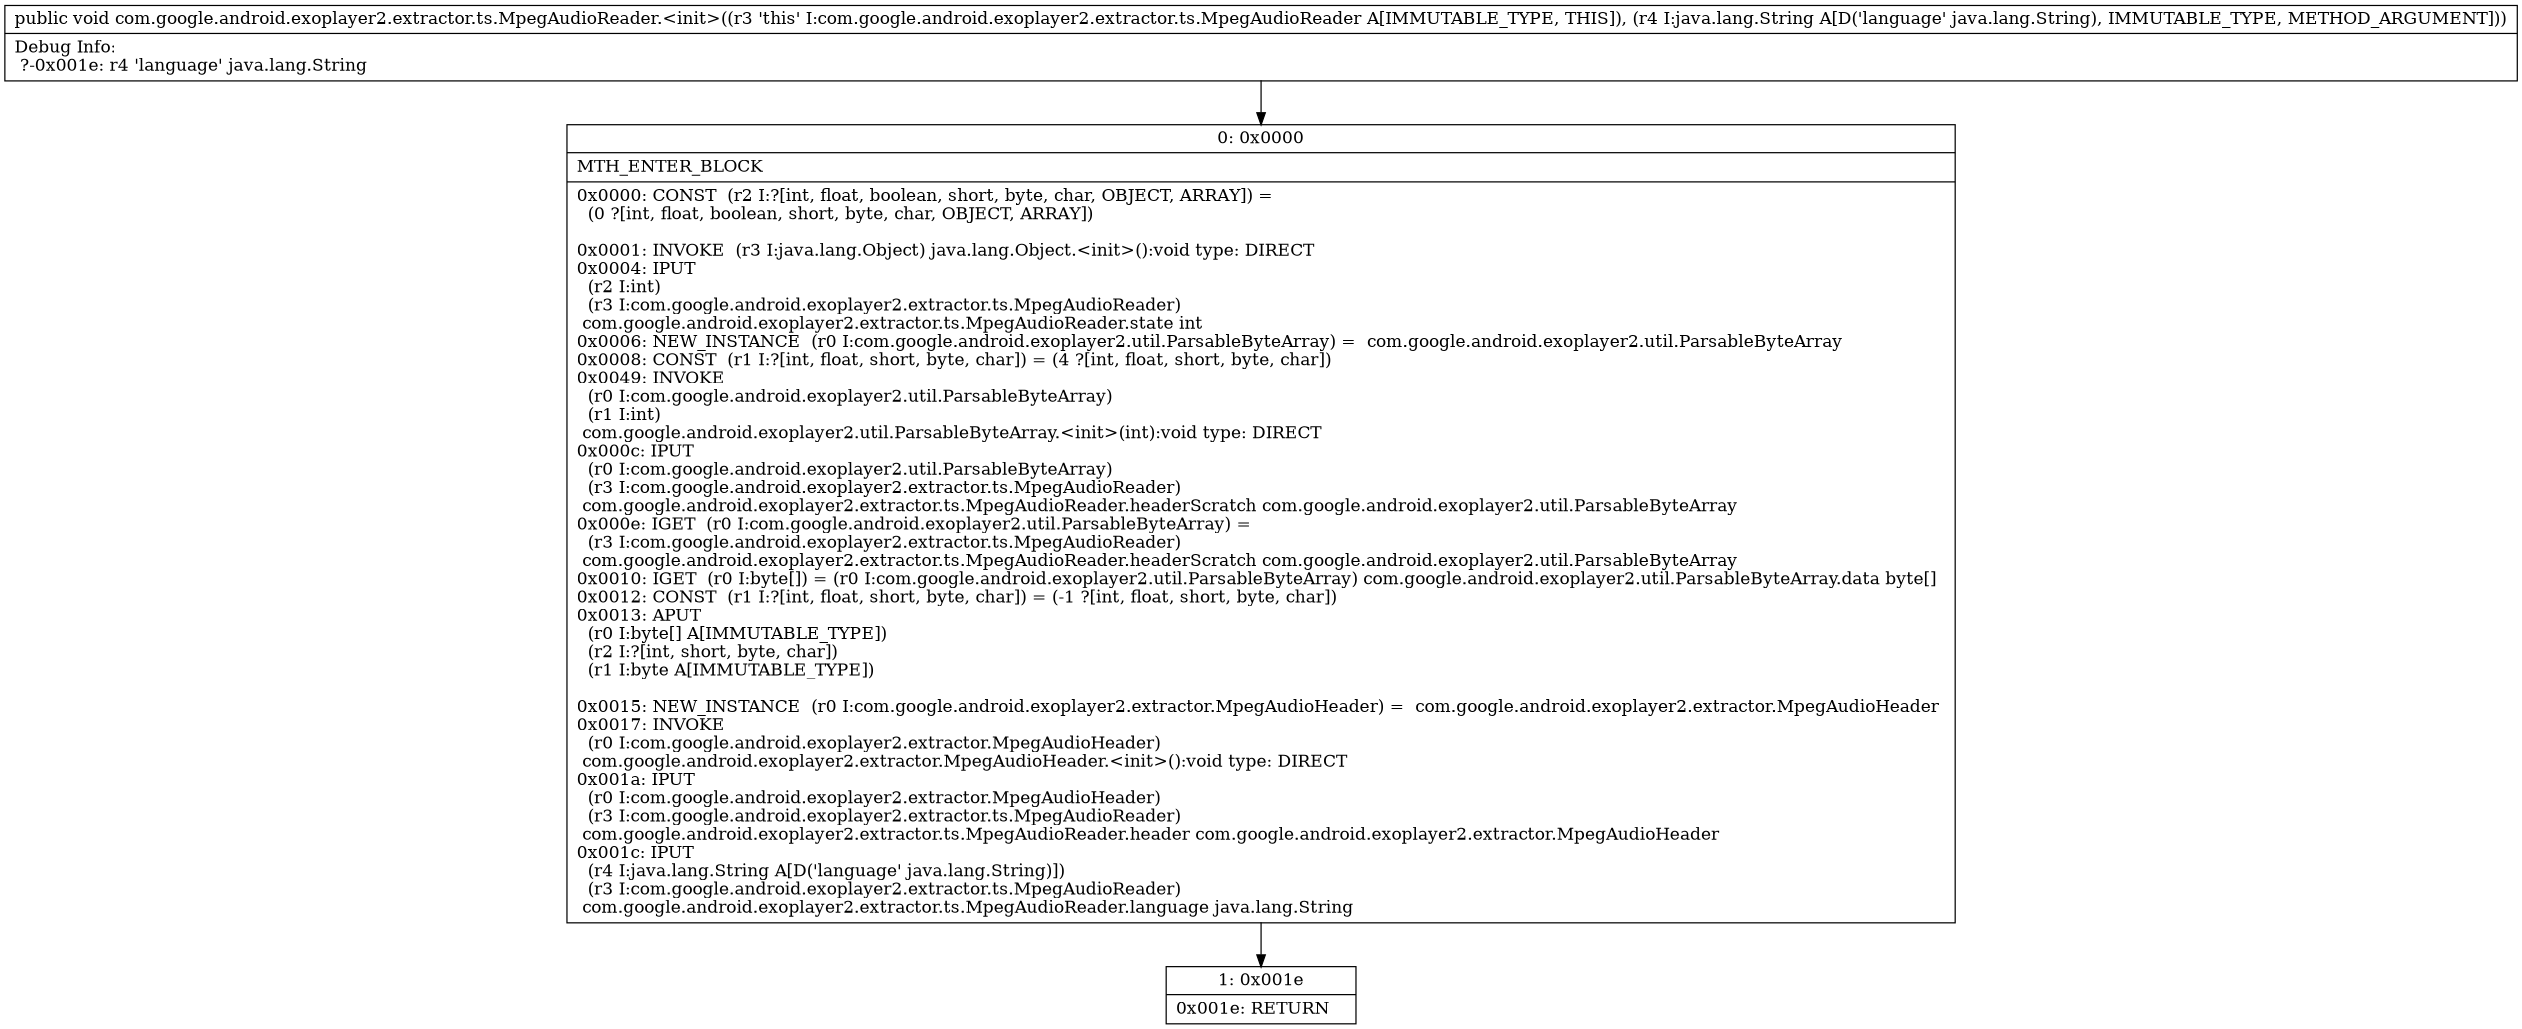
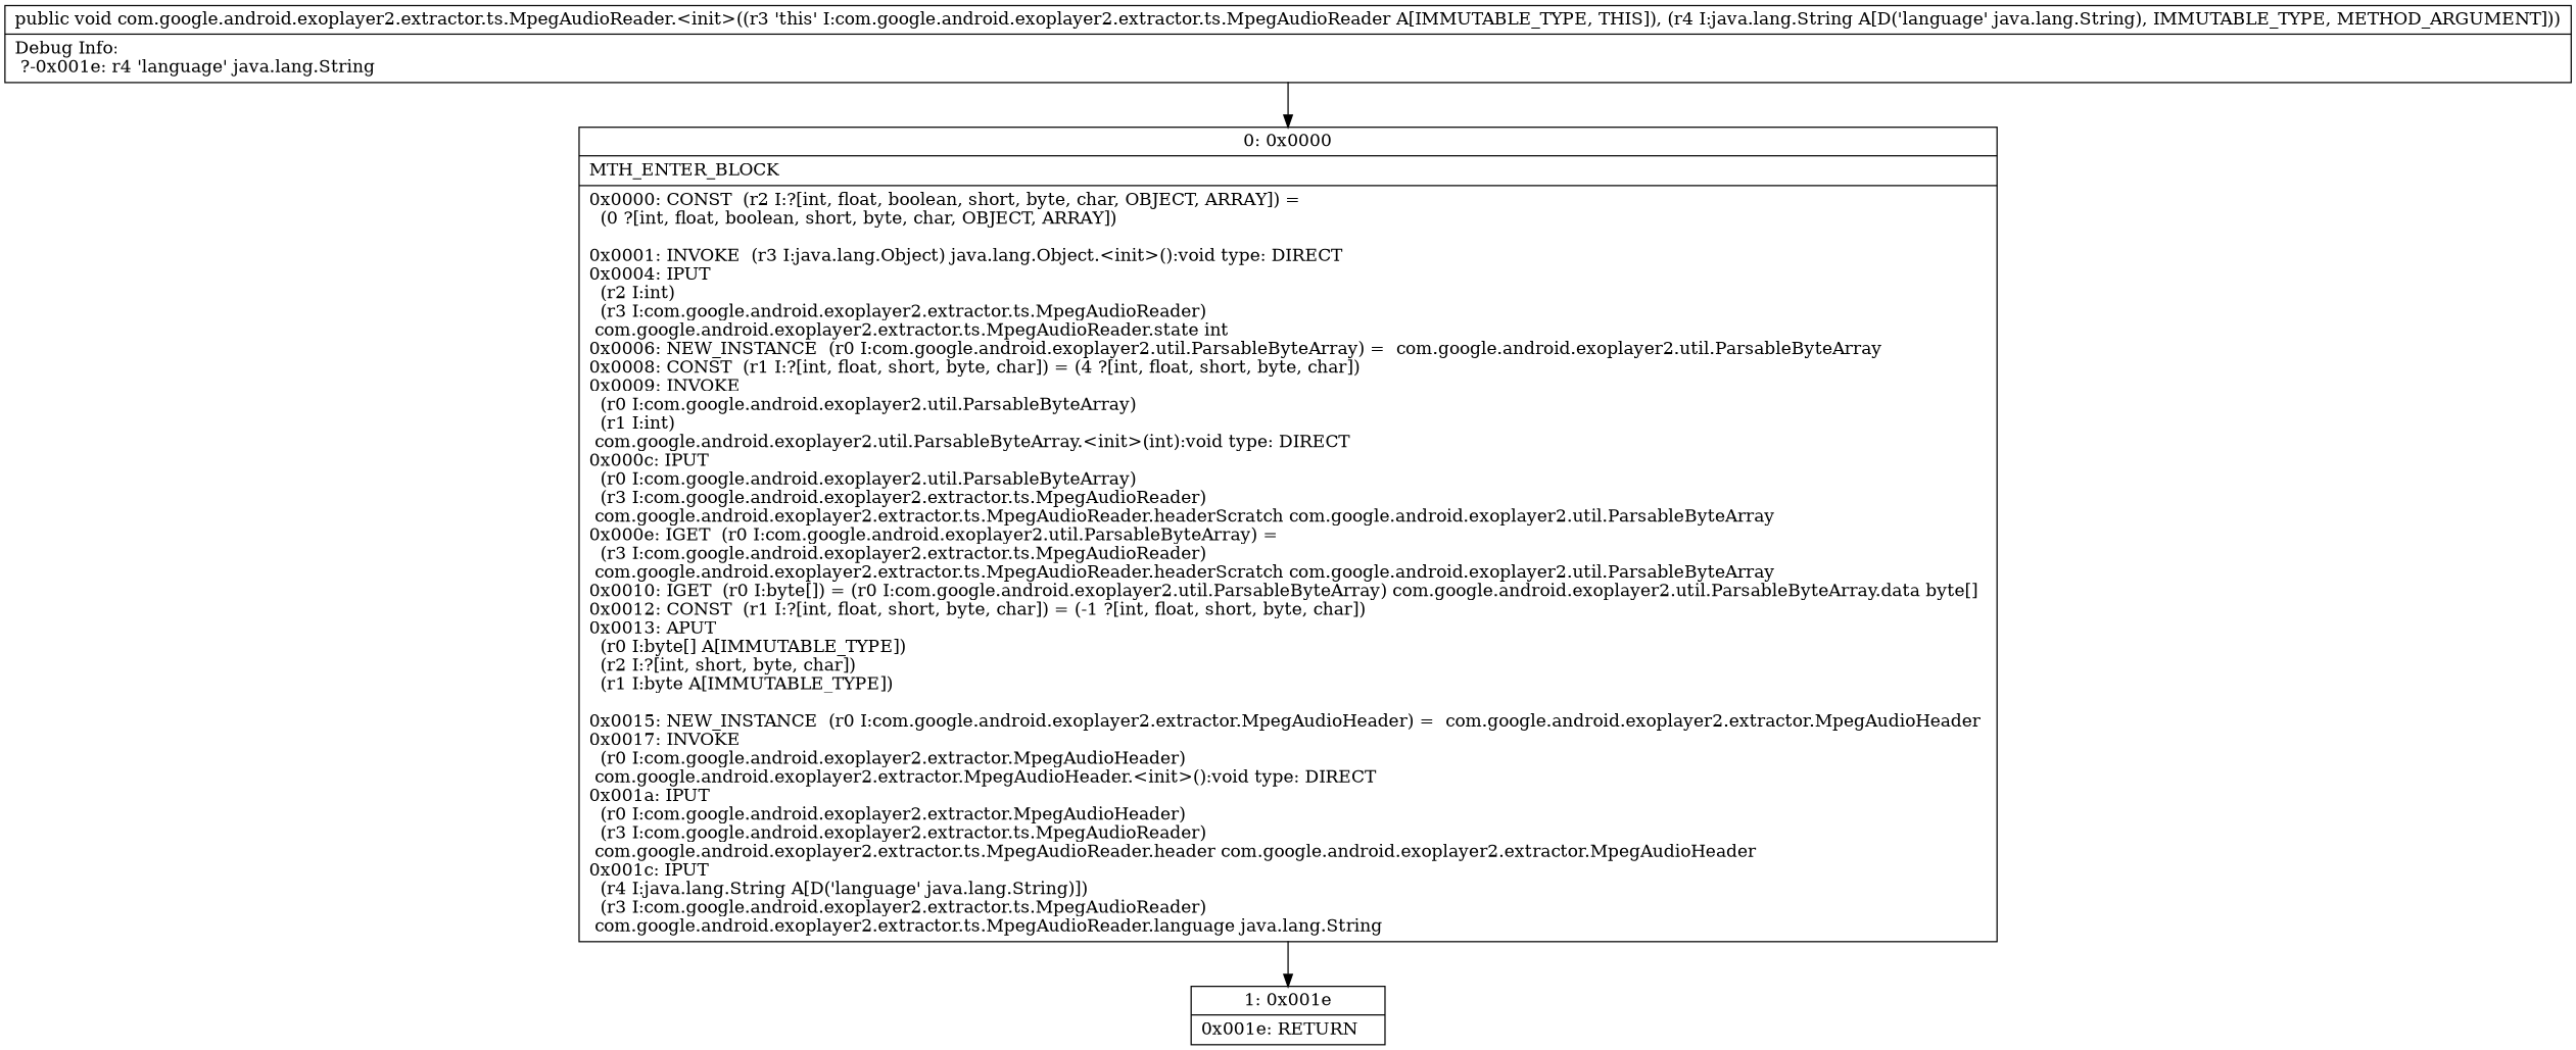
  digraph {
    node [shape=record]
-   n1 [label="{0\:\ 0x0000|MTH_ENTER_BLOCK\l|0x0000: CONST  (r2 I:?[int, float, boolean, short, byte, char, OBJECT, ARRAY]) = \l  (0 ?[int, float, boolean, short, byte, char, OBJECT, ARRAY])\l \l0x0001: INVOKE  (r3 I:java.lang.Object) java.lang.Object.\<init\>():void type: DIRECT \l0x0004: IPUT  \l  (r2 I:int)\l  (r3 I:com.google.android.exoplayer2.extractor.ts.MpegAudioReader)\l com.google.android.exoplayer2.extractor.ts.MpegAudioReader.state int \l0x0006: NEW_INSTANCE  (r0 I:com.google.android.exoplayer2.util.ParsableByteArray) =  com.google.android.exoplayer2.util.ParsableByteArray \l0x0008: CONST  (r1 I:?[int, float, short, byte, char]) = (4 ?[int, float, short, byte, char]) \l0x0049: INVOKE  \l  (r0 I:com.google.android.exoplayer2.util.ParsableByteArray)\l  (r1 I:int)\l com.google.android.exoplayer2.util.ParsableByteArray.\<init\>(int):void type: DIRECT \l0x000c: IPUT  \l  (r0 I:com.google.android.exoplayer2.util.ParsableByteArray)\l  (r3 I:com.google.android.exoplayer2.extractor.ts.MpegAudioReader)\l com.google.android.exoplayer2.extractor.ts.MpegAudioReader.headerScratch com.google.android.exoplayer2.util.ParsableByteArray \l0x000e: IGET  (r0 I:com.google.android.exoplayer2.util.ParsableByteArray) = \l  (r3 I:com.google.android.exoplayer2.extractor.ts.MpegAudioReader)\l com.google.android.exoplayer2.extractor.ts.MpegAudioReader.headerScratch com.google.android.exoplayer2.util.ParsableByteArray \l0x0010: IGET  (r0 I:byte[]) = (r0 I:com.google.android.exoplayer2.util.ParsableByteArray) com.google.android.exoplayer2.util.ParsableByteArray.data byte[] \l0x0012: CONST  (r1 I:?[int, float, short, byte, char]) = (\-1 ?[int, float, short, byte, char]) \l0x0013: APUT  \l  (r0 I:byte[] A[IMMUTABLE_TYPE])\l  (r2 I:?[int, short, byte, char])\l  (r1 I:byte A[IMMUTABLE_TYPE])\l \l0x0015: NEW_INSTANCE  (r0 I:com.google.android.exoplayer2.extractor.MpegAudioHeader) =  com.google.android.exoplayer2.extractor.MpegAudioHeader \l0x0017: INVOKE  \l  (r0 I:com.google.android.exoplayer2.extractor.MpegAudioHeader)\l com.google.android.exoplayer2.extractor.MpegAudioHeader.\<init\>():void type: DIRECT \l0x001a: IPUT  \l  (r0 I:com.google.android.exoplayer2.extractor.MpegAudioHeader)\l  (r3 I:com.google.android.exoplayer2.extractor.ts.MpegAudioReader)\l com.google.android.exoplayer2.extractor.ts.MpegAudioReader.header com.google.android.exoplayer2.extractor.MpegAudioHeader \l0x001c: IPUT  \l  (r4 I:java.lang.String A[D('language' java.lang.String)])\l  (r3 I:com.google.android.exoplayer2.extractor.ts.MpegAudioReader)\l com.google.android.exoplayer2.extractor.ts.MpegAudioReader.language java.lang.String \l}"]
+   n1 [label="{0\:\ 0x0000|MTH_ENTER_BLOCK\l|0x0000: CONST  (r2 I:?[int, float, boolean, short, byte, char, OBJECT, ARRAY]) = \l  (0 ?[int, float, boolean, short, byte, char, OBJECT, ARRAY])\l \l0x0001: INVOKE  (r3 I:java.lang.Object) java.lang.Object.\<init\>():void type: DIRECT \l0x0004: IPUT  \l  (r2 I:int)\l  (r3 I:com.google.android.exoplayer2.extractor.ts.MpegAudioReader)\l com.google.android.exoplayer2.extractor.ts.MpegAudioReader.state int \l0x0006: NEW_INSTANCE  (r0 I:com.google.android.exoplayer2.util.ParsableByteArray) =  com.google.android.exoplayer2.util.ParsableByteArray \l0x0008: CONST  (r1 I:?[int, float, short, byte, char]) = (4 ?[int, float, short, byte, char]) \l0x0009: INVOKE  \l  (r0 I:com.google.android.exoplayer2.util.ParsableByteArray)\l  (r1 I:int)\l com.google.android.exoplayer2.util.ParsableByteArray.\<init\>(int):void type: DIRECT \l0x000c: IPUT  \l  (r0 I:com.google.android.exoplayer2.util.ParsableByteArray)\l  (r3 I:com.google.android.exoplayer2.extractor.ts.MpegAudioReader)\l com.google.android.exoplayer2.extractor.ts.MpegAudioReader.headerScratch com.google.android.exoplayer2.util.ParsableByteArray \l0x000e: IGET  (r0 I:com.google.android.exoplayer2.util.ParsableByteArray) = \l  (r3 I:com.google.android.exoplayer2.extractor.ts.MpegAudioReader)\l com.google.android.exoplayer2.extractor.ts.MpegAudioReader.headerScratch com.google.android.exoplayer2.util.ParsableByteArray \l0x0010: IGET  (r0 I:byte[]) = (r0 I:com.google.android.exoplayer2.util.ParsableByteArray) com.google.android.exoplayer2.util.ParsableByteArray.data byte[] \l0x0012: CONST  (r1 I:?[int, float, short, byte, char]) = (\-1 ?[int, float, short, byte, char]) \l0x0013: APUT  \l  (r0 I:byte[] A[IMMUTABLE_TYPE])\l  (r2 I:?[int, short, byte, char])\l  (r1 I:byte A[IMMUTABLE_TYPE])\l \l0x0015: NEW_INSTANCE  (r0 I:com.google.android.exoplayer2.extractor.MpegAudioHeader) =  com.google.android.exoplayer2.extractor.MpegAudioHeader \l0x0017: INVOKE  \l  (r0 I:com.google.android.exoplayer2.extractor.MpegAudioHeader)\l com.google.android.exoplayer2.extractor.MpegAudioHeader.\<init\>():void type: DIRECT \l0x001a: IPUT  \l  (r0 I:com.google.android.exoplayer2.extractor.MpegAudioHeader)\l  (r3 I:com.google.android.exoplayer2.extractor.ts.MpegAudioReader)\l com.google.android.exoplayer2.extractor.ts.MpegAudioReader.header com.google.android.exoplayer2.extractor.MpegAudioHeader \l0x001c: IPUT  \l  (r4 I:java.lang.String A[D('language' java.lang.String)])\l  (r3 I:com.google.android.exoplayer2.extractor.ts.MpegAudioReader)\l com.google.android.exoplayer2.extractor.ts.MpegAudioReader.language java.lang.String \l}"]
    n2 [label="{1\:\ 0x001e|0x001e: RETURN   \l}"]
    n3 [label="{public void com.google.android.exoplayer2.extractor.ts.MpegAudioReader.\<init\>((r3 'this' I:com.google.android.exoplayer2.extractor.ts.MpegAudioReader A[IMMUTABLE_TYPE, THIS]), (r4 I:java.lang.String A[D('language' java.lang.String), IMMUTABLE_TYPE, METHOD_ARGUMENT]))  | Debug Info:\l  ?\-0x001e: r4 'language' java.lang.String\l}"]
    n1 -> n2
    n3 -> n1
  }
